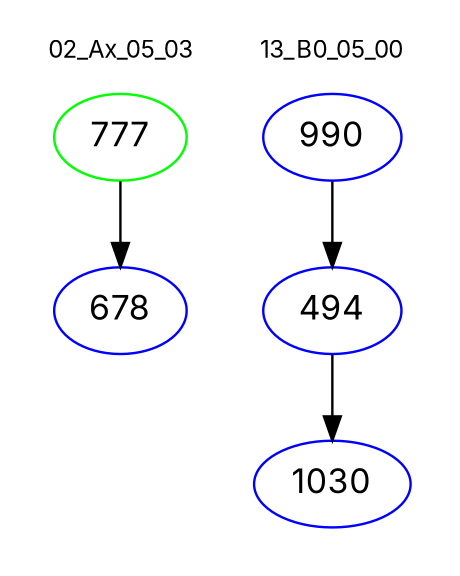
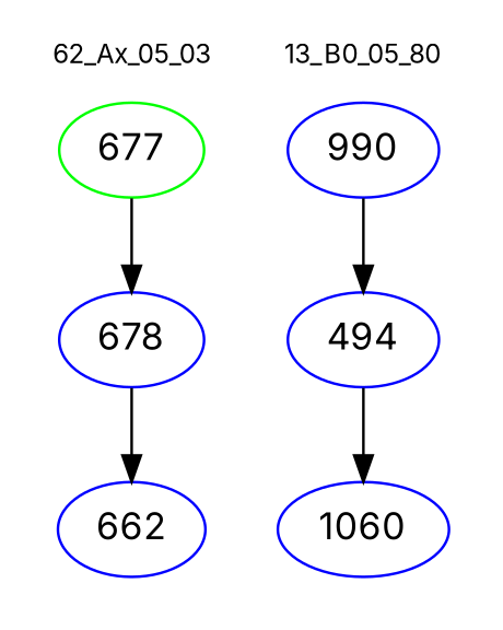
  digraph {
    fontname=Inter
    node [color=blue fontname=Inter]
    edge [color=black fontname=Inter]
-   n1 [color=green label=777]
+   n1 [color=green label=677]
    n2 [label=678]
+   n3 [label=662]
    n4 [label=990]
    n5 [label=494]
-   n6 [label=1030]
+   n6 [label=1060]
    subgraph cluster_1 {
      color=white
      fontsize=10
-     label="02_Ax_05_03"
+     label="62_Ax_05_03"
      n1
      n2
+     n3
    }
    subgraph cluster_2 {
      color=white
      fontsize=10
-     label="13_B0_05_00"
+     label="13_B0_05_80"
      n4
      n5
      n6
    }
    n1 -> n2
+   n2 -> n3
    n4 -> n5
    n5 -> n6
  }
